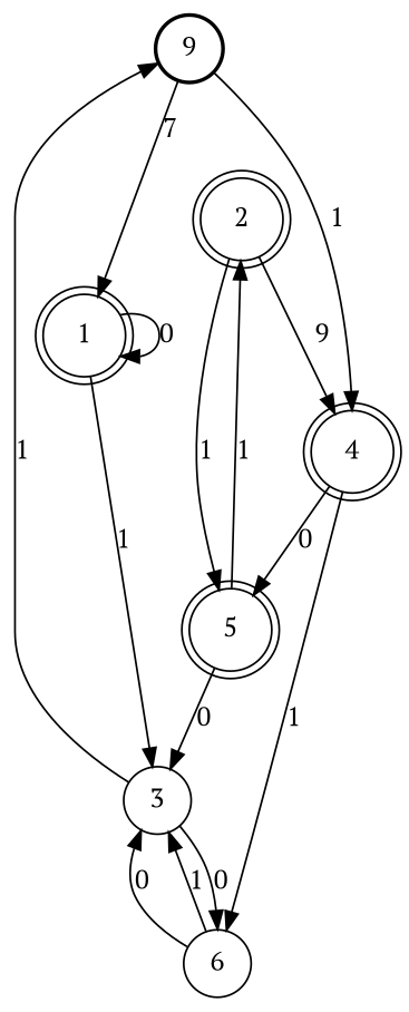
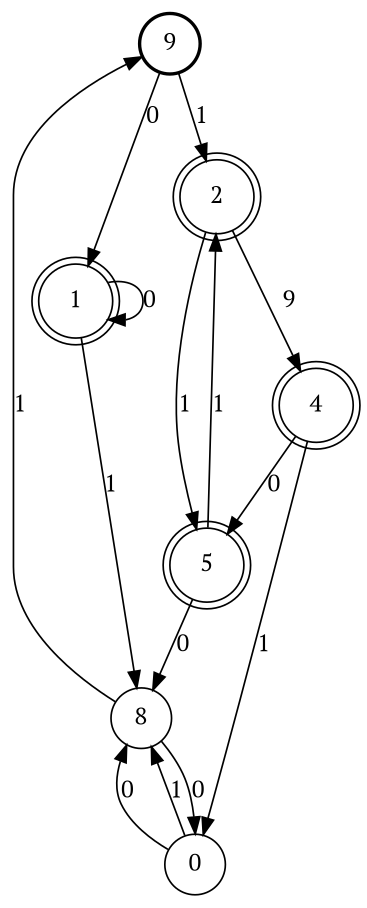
  digraph {
    fontname="PT Serif"
    node [fontname="PT Serif" shape=circle peripheries=2]
    edge [fontname="PT Serif"]
    n1 [label=9 style=bold peripheries=""]
    1
    2
-   3 [peripheries=""]
+   3 [label=8 peripheries=""]
    4
    5
-   6 [peripheries=""]
-   n1 -> 1 [label=7]
-   n1 -> 4 [label=1]
+   6 [label=0 peripheries=""]
+   n1 -> 1 [label=0]
+   n1 -> 2 [label=1]
    1 -> 1 [label=0]
    1 -> 3 [label=1]
    2 -> 4 [label=9]
    2 -> 5 [label=1]
    3 -> n1 [label=1]
    3 -> 6 [label=0]
    4 -> 5 [label=0]
    4 -> 6 [label=1]
    5 -> 2 [label=1]
    5 -> 3 [label=0]
    6 -> 3 [label=0]
    6 -> 3 [label=1]
  }
